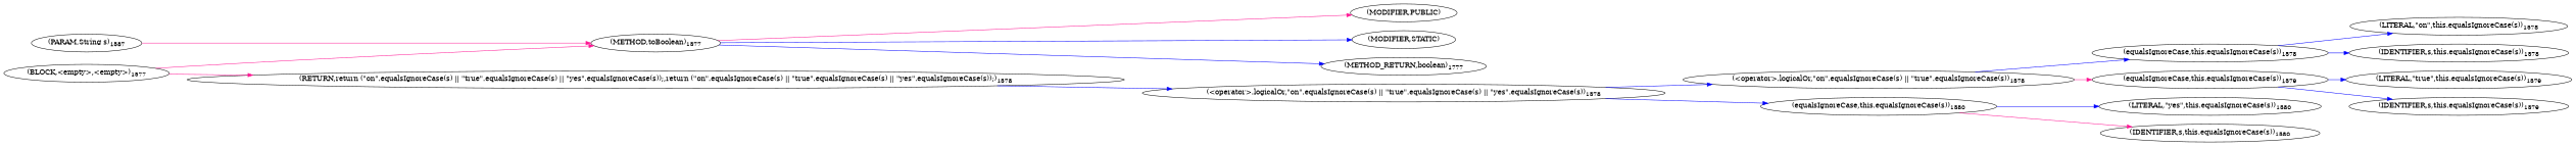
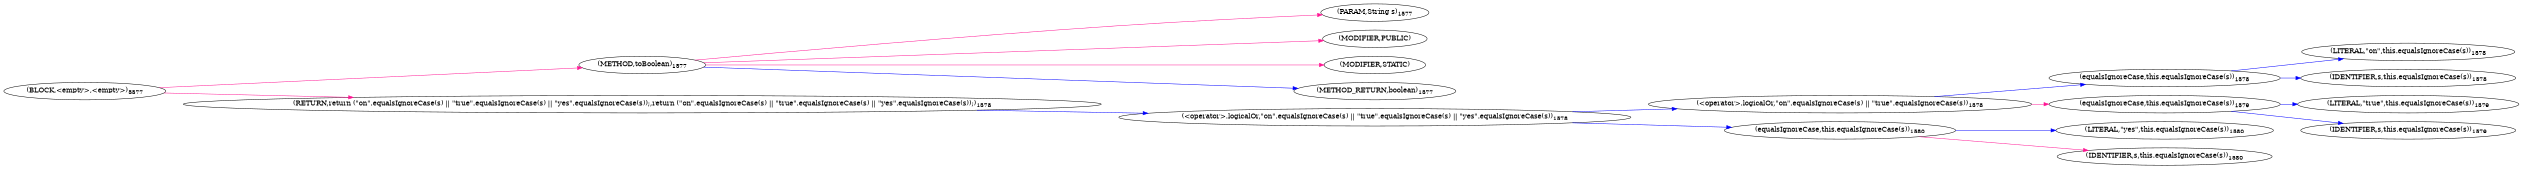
  digraph {
    rankdir=LR
    edge [color=blue]
    n1 [label=<(METHOD,toBoolean)<SUB>1577</SUB>>]
-   n2 [label=<(PARAM,String s)<SUB>1587</SUB>>]
+   n2 [label=<(PARAM,String s)<SUB>1577</SUB>>]
    n3 [label=<(MODIFIER,PUBLIC)>]
    n4 [label=<(MODIFIER,STATIC)>]
-   n5 [label=<(METHOD_RETURN,boolean)<SUB>1777</SUB>>]
-   n6 [label=<(BLOCK,&lt;empty&gt;,&lt;empty&gt;)<SUB>1577</SUB>>]
+   n5 [label=<(METHOD_RETURN,boolean)<SUB>1577</SUB>>]
+   n6 [label=<(BLOCK,&lt;empty&gt;,&lt;empty&gt;)<SUB>5577</SUB>>]
    n7 [label=<(RETURN,return (&quot;on&quot;.equalsIgnoreCase(s) || &quot;true&quot;.equalsIgnoreCase(s) || &quot;yes&quot;.equalsIgnoreCase(s));,return (&quot;on&quot;.equalsIgnoreCase(s) || &quot;true&quot;.equalsIgnoreCase(s) || &quot;yes&quot;.equalsIgnoreCase(s));)<SUB>1578</SUB>>]
    n8 [label=<(&lt;operator&gt;.logicalOr,&quot;on&quot;.equalsIgnoreCase(s) || &quot;true&quot;.equalsIgnoreCase(s) || &quot;yes&quot;.equalsIgnoreCase(s))<SUB>1578</SUB>>]
    n9 [label=<(&lt;operator&gt;.logicalOr,&quot;on&quot;.equalsIgnoreCase(s) || &quot;true&quot;.equalsIgnoreCase(s))<SUB>1578</SUB>>]
    n10 [label=<(equalsIgnoreCase,this.equalsIgnoreCase(s))<SUB>1580</SUB>>]
    n11 [label=<(equalsIgnoreCase,this.equalsIgnoreCase(s))<SUB>1578</SUB>>]
    n12 [label=<(equalsIgnoreCase,this.equalsIgnoreCase(s))<SUB>1579</SUB>>]
    n13 [label=<(LITERAL,&quot;yes&quot;,this.equalsIgnoreCase(s))<SUB>1580</SUB>>]
    n14 [label=<(IDENTIFIER,s,this.equalsIgnoreCase(s))<SUB>1580</SUB>>]
    n15 [label=<(LITERAL,&quot;on&quot;,this.equalsIgnoreCase(s))<SUB>1578</SUB>>]
    n16 [label=<(IDENTIFIER,s,this.equalsIgnoreCase(s))<SUB>1578</SUB>>]
    n17 [label=<(LITERAL,&quot;true&quot;,this.equalsIgnoreCase(s))<SUB>1579</SUB>>]
    n18 [label=<(IDENTIFIER,s,this.equalsIgnoreCase(s))<SUB>1579</SUB>>]
-   n2 -> n1 [color=deeppink]
+   n1 -> n2 [color=deeppink]
    n1 -> n3 [color=deeppink]
-   n1 -> n4
+   n1 -> n4 [color=deeppink]
    n1 -> n5
    n6 -> n1 [color=deeppink]
    n6 -> n7 [color=deeppink]
    n7 -> n8
    n8 -> n9
    n8 -> n10
    n9 -> n11
    n9 -> n12 [color=deeppink]
    n10 -> n13
    n10 -> n14 [color=deeppink]
    n11 -> n15
    n11 -> n16
    n12 -> n17
    n12 -> n18
  }
